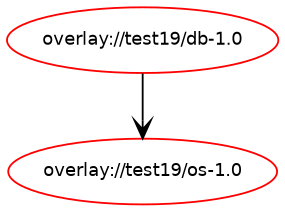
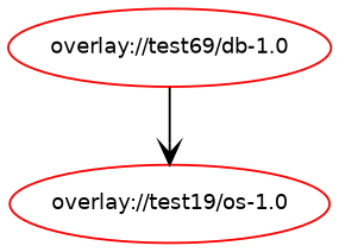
  digraph {
    compound=true
    concentrate=true
    newrank=true
    rankdir=TD
    node [color=red fontname=Helvetica fontsize=10]
-   "overlay://test19/db-1.0"
+   "overlay://test19/db-1.0" [label="overlay://test69/db-1.0"]
    "overlay://test19/os-1.0"
    "overlay://test19/db-1.0" -> "overlay://test19/os-1.0" [arrowhead=vee]
  }
